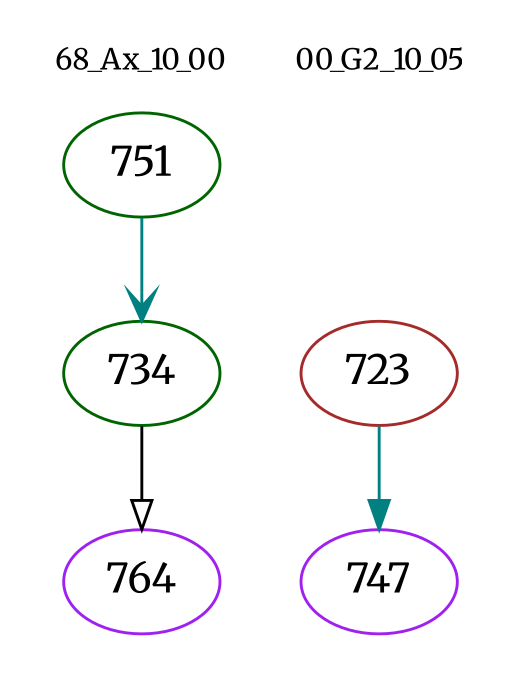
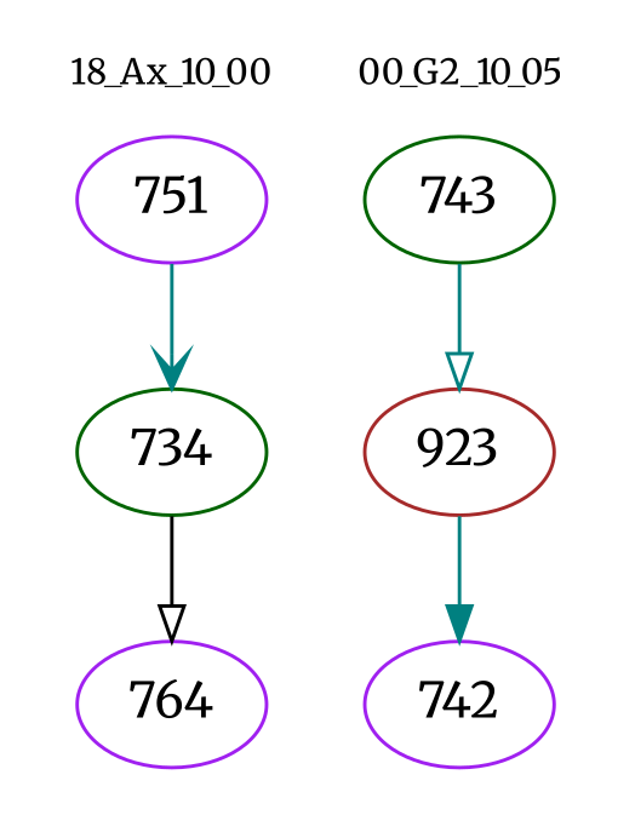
  digraph {
    fontname=Merriweather
    node [color=darkgreen fontname=Merriweather]
    edge [arrowhead=onormal color=teal fontname=Merriweather]
-   n1 [label=751]
+   n1 [color=purple label=751]
    n2 [label=734]
    n3 [color=purple label=764]
-   n5 [color=brown label=723]
-   n6 [color=purple label=747]
+   n4 [label=743]
+   n5 [color=brown label=923]
+   n6 [color=purple label=742]
    subgraph cluster_1 {
      color=white
      fontsize=10
-     label="68_Ax_10_00"
+     label="18_Ax_10_00"
      n1
      n2
      n3
    }
    subgraph cluster_2 {
      color=white
      fontsize=10
      label="00_G2_10_05"
+     n4
      n5
      n6
    }
    n1 -> n2 [arrowhead=vee]
    n2 -> n3 [color=black]
+   n4 -> n5
    n5 -> n6 [arrowhead=normal]
  }
